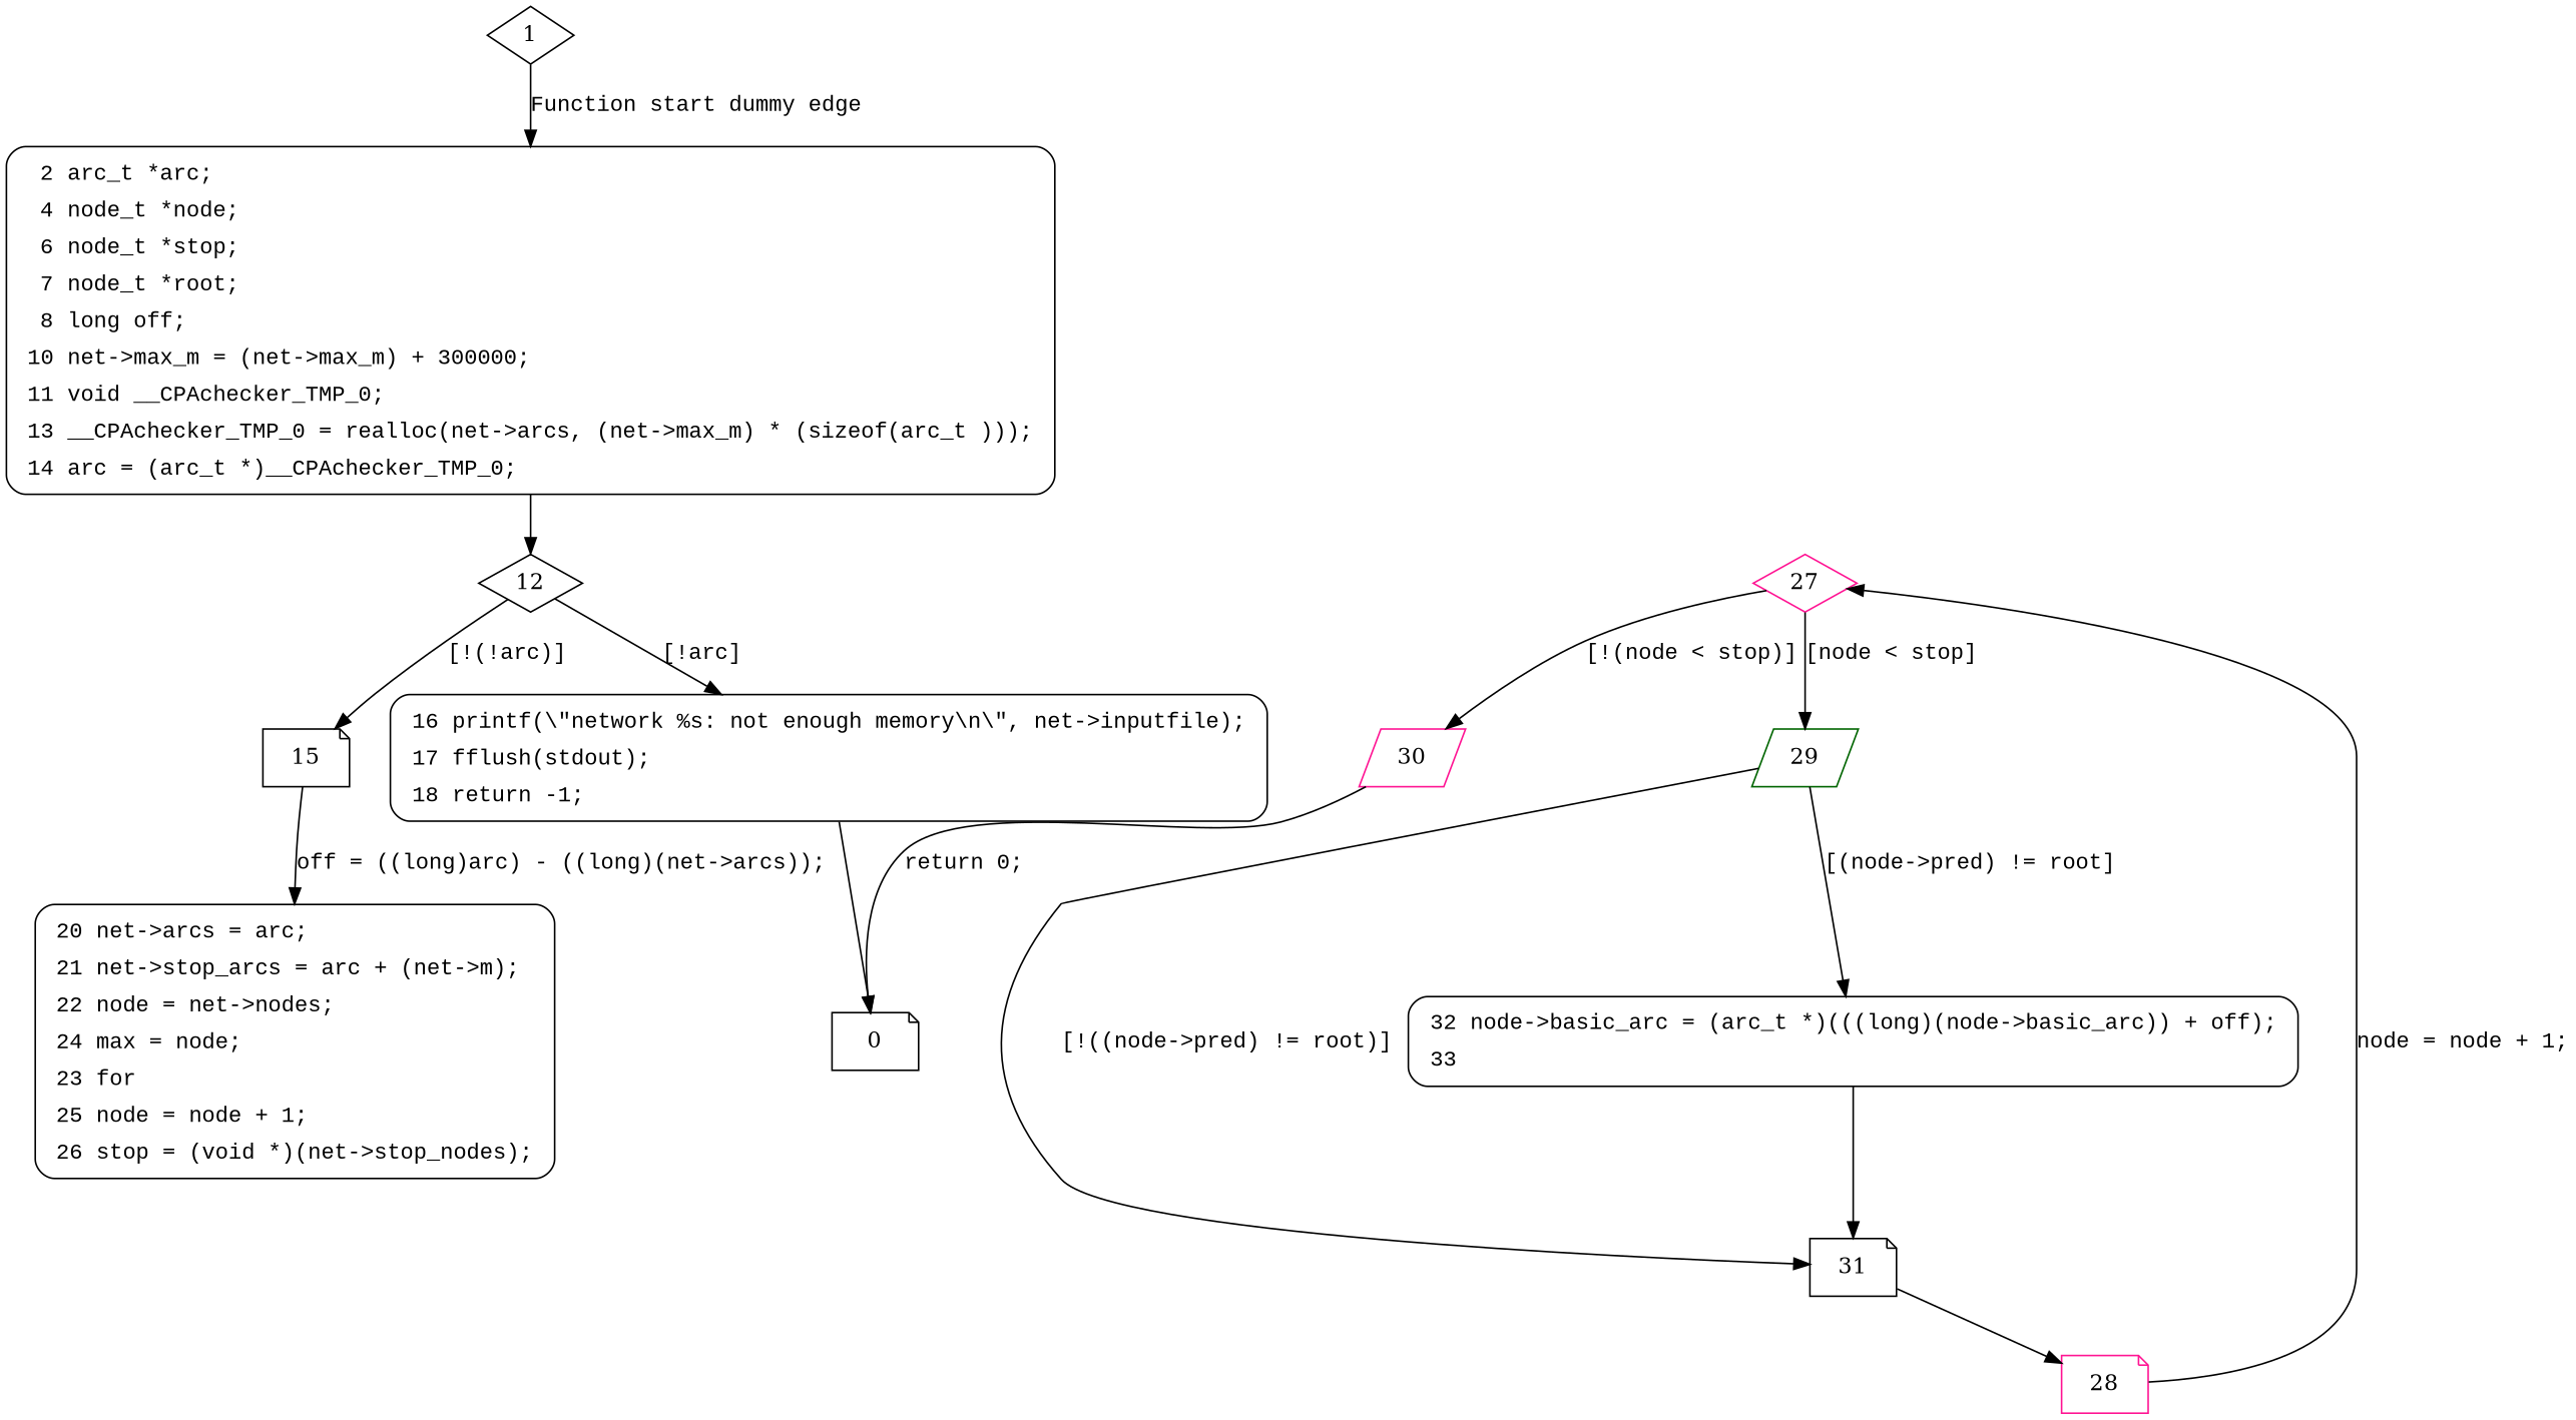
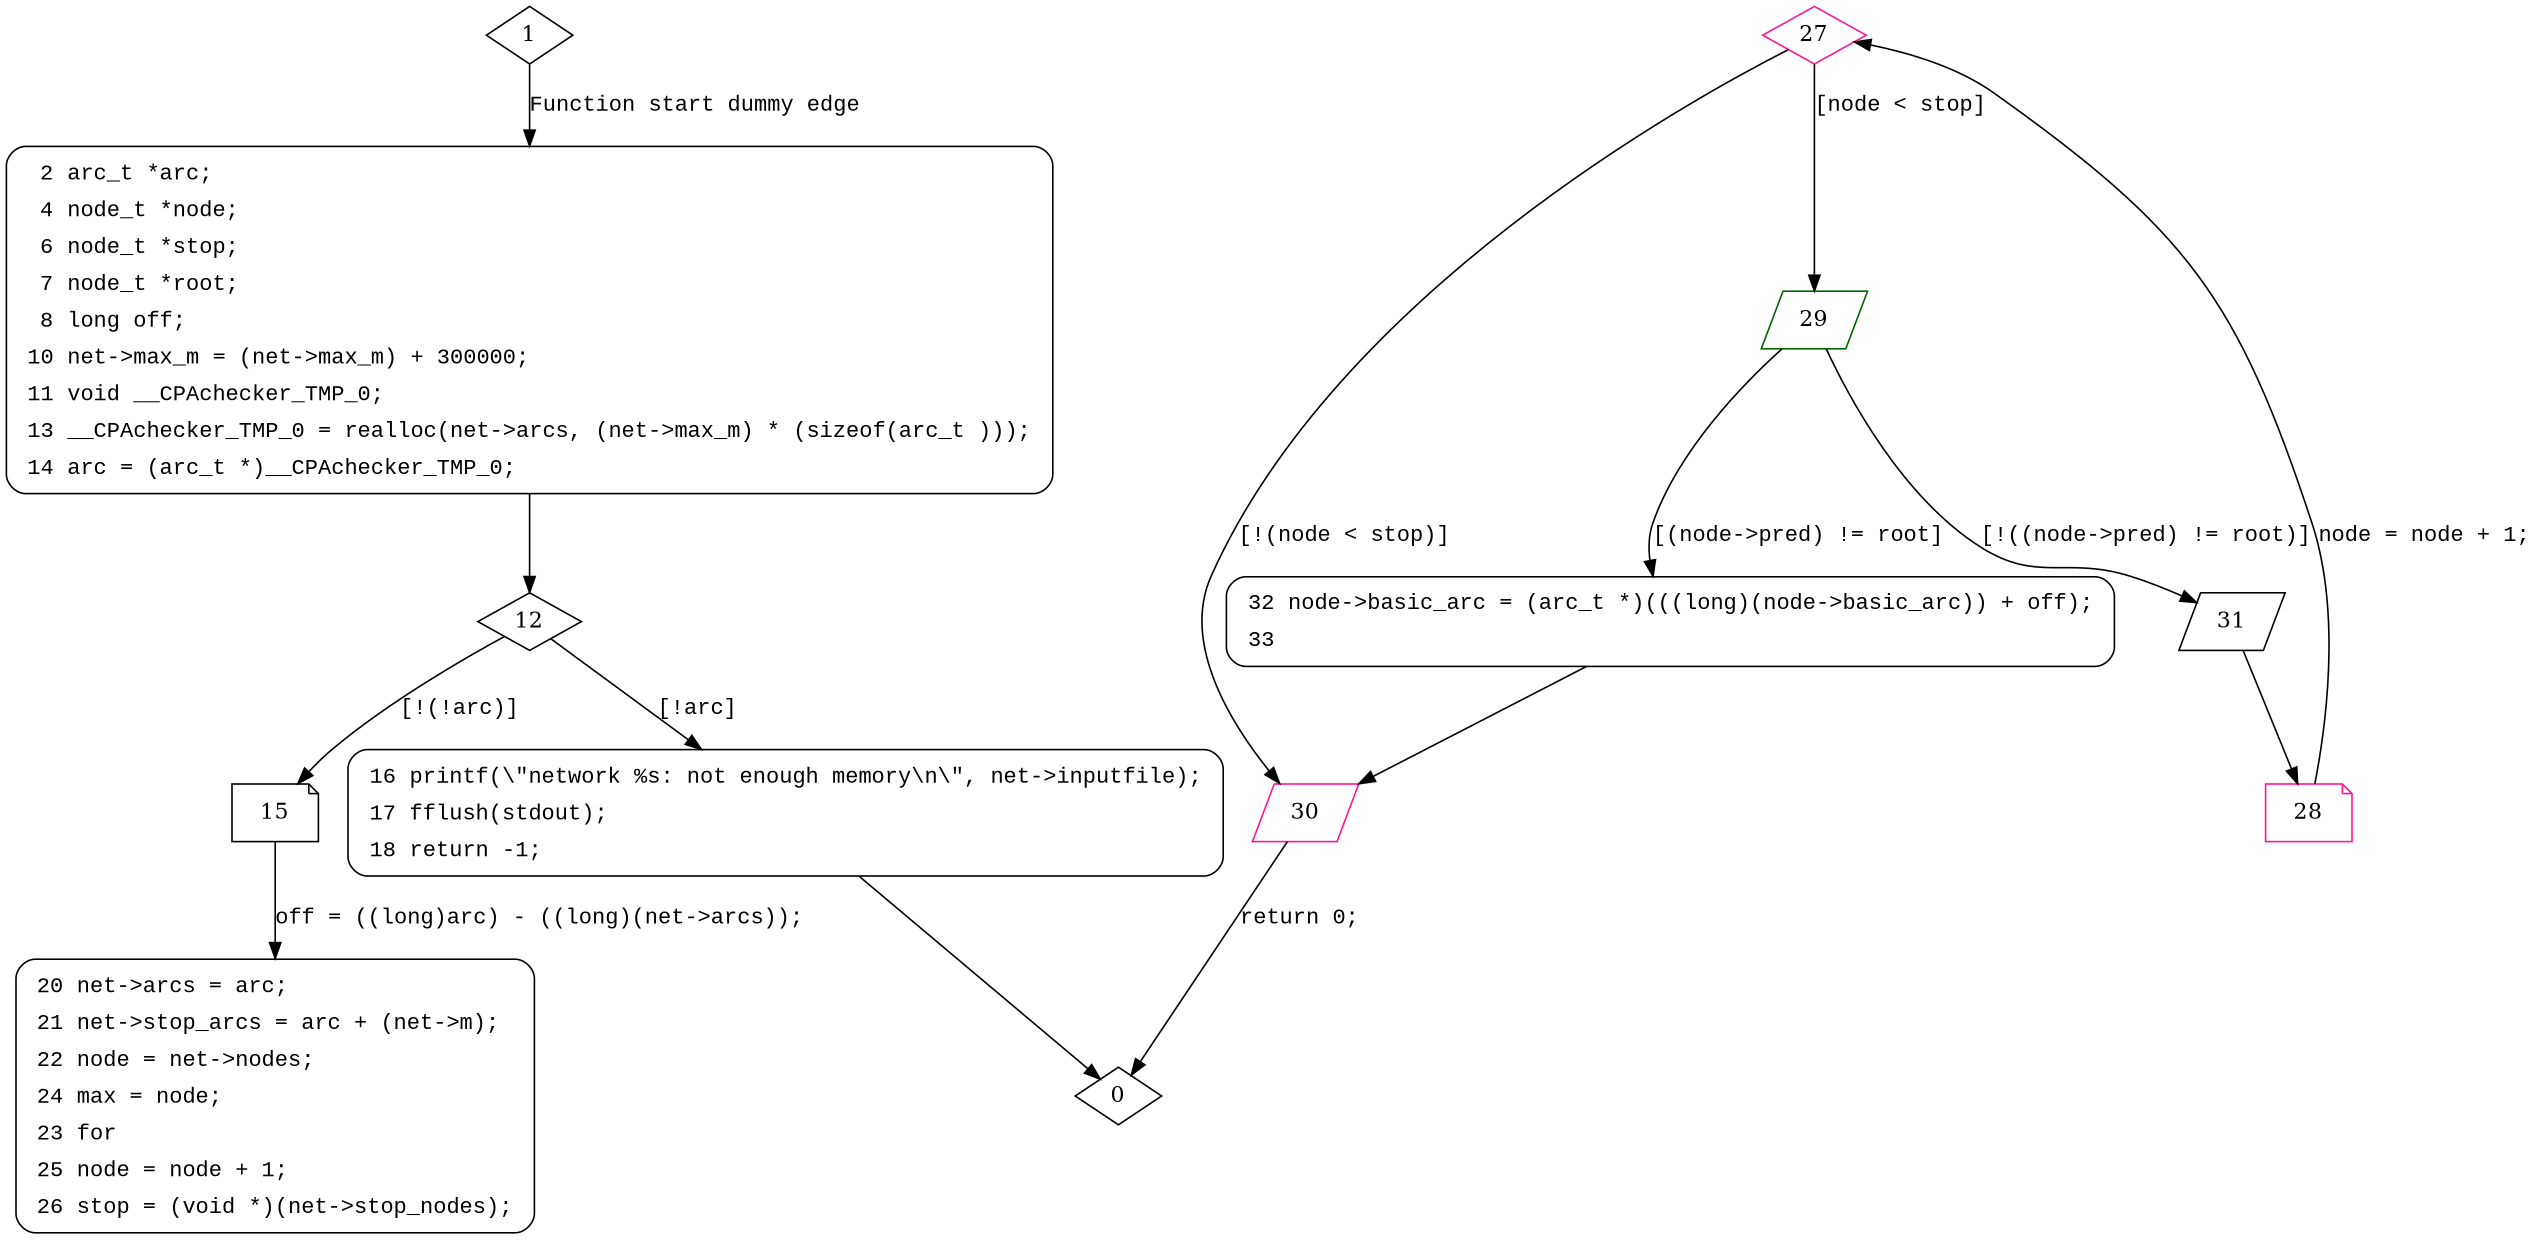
  digraph {
    node [color=black shape=Mrecord]
    edge [fontname="Courier New"]
    1 [shape=diamond]
    n2 [fillcolor=white fontname="Courier New" label=<<table border="0" cellborder="0" cellpadding="3" bgcolor="white"><tr><td align="right">2</td><td align="left">arc_t *arc;</td></tr><tr><td align="right">4</td><td align="left">node_t *node;</td></tr><tr><td align="right">6</td><td align="left">node_t *stop;</td></tr><tr><td align="right">7</td><td align="left">node_t *root;</td></tr><tr><td align="right">8</td><td align="left">long off;</td></tr><tr><td align="right">10</td><td align="left">net-&gt;max_m = (net-&gt;max_m) + 300000;</td></tr><tr><td align="right">11</td><td align="left">void __CPAchecker_TMP_0;</td></tr><tr><td align="right">13</td><td align="left">__CPAchecker_TMP_0 = realloc(net-&gt;arcs, (net-&gt;max_m) * (sizeof(arc_t )));</td></tr><tr><td align="right">14</td><td align="left">arc = (arc_t *)__CPAchecker_TMP_0;</td></tr></table>> penwidth=1 style="filled,bold" color=""]
    12 [shape=diamond]
    15 [shape=note]
    n5 [fillcolor=white fontname="Courier New" label=<<table border="0" cellborder="0" cellpadding="3" bgcolor="white"><tr><td align="right">16</td><td align="left">printf(\"network %s: not enough memory\n\", net-&gt;inputfile);</td></tr><tr><td align="right">17</td><td align="left">fflush(stdout);</td></tr><tr><td align="right">18</td><td align="left">return -1;</td></tr></table>> penwidth=1 style="filled,bold" color=""]
    n6 [fillcolor=white fontname="Courier New" label=<<table border="0" cellborder="0" cellpadding="3" bgcolor="white"><tr><td align="right">20</td><td align="left">net-&gt;arcs = arc;</td></tr><tr><td align="right">21</td><td align="left">net-&gt;stop_arcs = arc + (net-&gt;m);</td></tr><tr><td align="right">22</td><td align="left">node = net-&gt;nodes;</td></tr><tr><td align="right">24</td><td align="left">max = node;</td></tr><tr><td align="right">23</td><td align="left">for</td></tr><tr><td align="right">25</td><td align="left">node = node + 1;</td></tr><tr><td align="right">26</td><td align="left">stop = (void *)(net-&gt;stop_nodes);</td></tr></table>> penwidth=1 style="filled,bold" color=""]
-   0 [shape=note]
+   0 [shape=diamond]
    27 [color=deeppink shape=diamond]
    30 [color=deeppink shape=parallelogram]
    29 [color=darkgreen shape=parallelogram]
-   31 [shape=note]
+   31 [shape=parallelogram]
    n12 [fillcolor=white fontname="Courier New" label=<<table border="0" cellborder="0" cellpadding="3" bgcolor="white"><tr><td align="right">32</td><td align="left">node-&gt;basic_arc = (arc_t *)(((long)(node-&gt;basic_arc)) + off);</td></tr><tr><td align="right">33</td><td align="left"></td></tr></table>> penwidth=1 style="filled,bold" color=""]
    28 [color=deeppink shape=note]
    1 -> n2 [label="Function start dummy edge"]
    n2 -> 12 [fontname=""]
    12 -> 15 [label="[!(!arc)]"]
    12 -> n5 [label="[!arc]"]
    15 -> n6 [label="off = ((long)arc) - ((long)(net->arcs));"]
    n5 -> 0 [fontname=""]
    27 -> 30 [label="[!(node < stop)]"]
    27 -> 29 [label="[node < stop]"]
    30 -> 0 [label="return 0;"]
    29 -> 31 [label="[!((node->pred) != root)]"]
    29 -> n12 [label="[(node->pred) != root]"]
    31 -> 28
-   n12 -> 31 [fontname=""]
+   n12 -> 30 [fontname=""]
    28 -> 27 [label="node = node + 1;"]
  }
